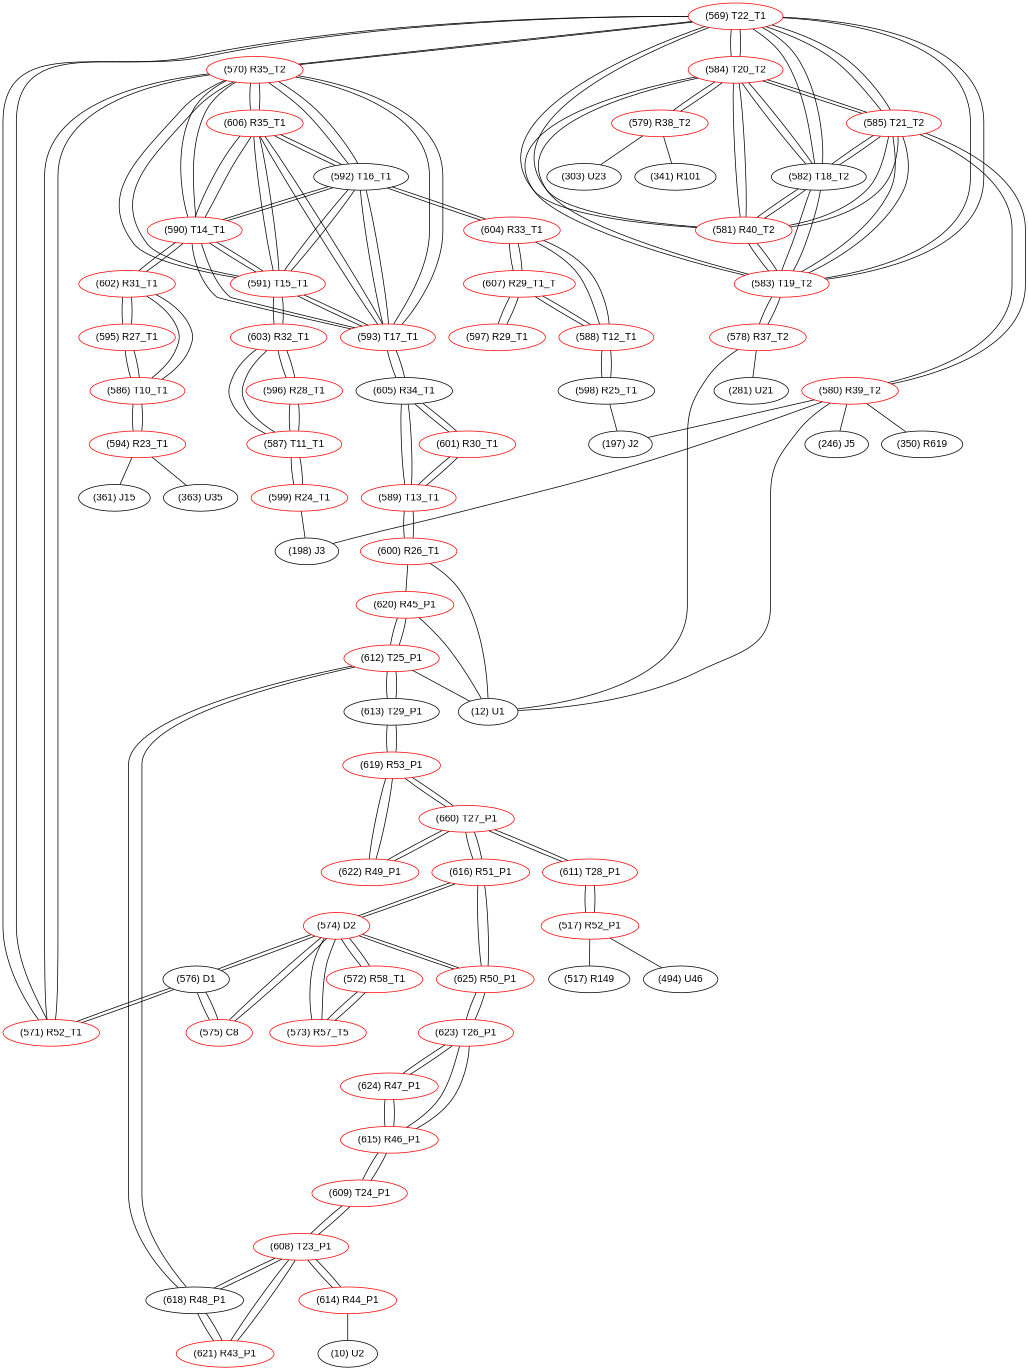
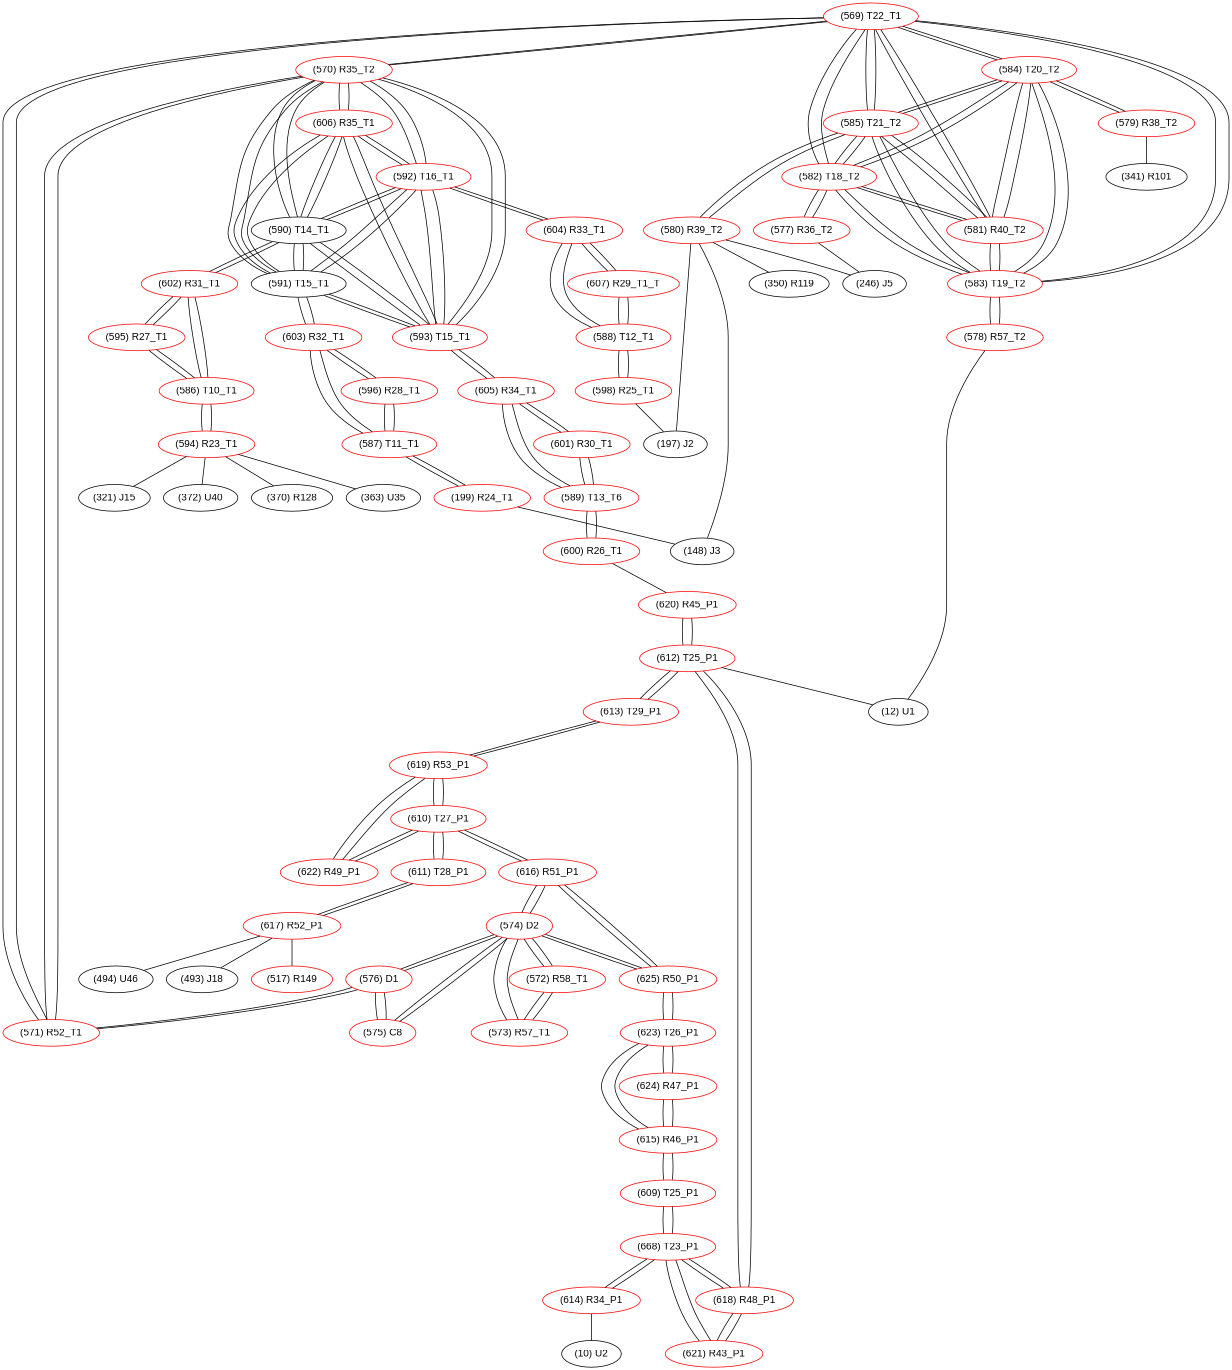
  graph {
    fontname="Liberation Sans"
    node [color=red fontname="Liberation Sans"]
    edge [fontname="Liberation Sans"]
    n1 [label="(569) T22_T1"]
    n2 [label="(570) R35_T2"]
    n3 [label="(571) R52_T1"]
    n4 [label="(584) T20_T2"]
    n5 [label="(585) T21_T2"]
    n6 [label="(583) T19_T2"]
    n7 [label="(581) R40_T2"]
-   n8 [color=black label="(582) T18_T2"]
-   n9 [label="(590) T14_T1"]
-   n10 [label="(591) T15_T1"]
-   n11 [label="(593) T17_T1"]
-   n12 [color=black label="(592) T16_T1"]
+   n8 [label="(582) T18_T2"]
+   n9 [color=black label="(590) T14_T1"]
+   n10 [color=black label="(591) T15_T1"]
+   n11 [label="(593) T15_T1"]
+   n12 [label="(592) T16_T1"]
    n13 [label="(606) R35_T1"]
-   n14 [color=black label="(576) D1"]
+   n14 [label="(576) D1"]
    n15 [label="(579) R38_T2"]
    n16 [label="(580) R39_T2"]
-   n17 [label="(578) R37_T2"]
+   n17 [label="(578) R57_T2"]
+   n18 [label="(577) R36_T2"]
    n19 [label="(602) R31_T1"]
    n20 [label="(603) R32_T1"]
-   n21 [color=black label="(605) R34_T1"]
+   n21 [label="(605) R34_T1"]
    n22 [label="(604) R33_T1"]
    n23 [label="(574) D2"]
    n24 [label="(575) C8"]
-   n25 [label="(303) U23" color=""]
    n26 [label="(341) R101" color=""]
    n27 [label="(246) J5" color=""]
    n28 [label="(12) U1" color=""]
    n29 [label="(197) J2" color=""]
-   n30 [label="(350) R619" color=""]
-   n31 [label="(198) J3" color=""]
-   n32 [label="(281) U21" color=""]
+   n30 [label="(350) R119" color=""]
+   n31 [label="(148) J3" color=""]
    n33 [label="(586) T10_T1"]
    n34 [label="(595) R27_T1"]
    n35 [label="(587) T11_T1"]
    n36 [label="(596) R28_T1"]
-   n37 [label="(589) T13_T1"]
+   n37 [label="(589) T13_T6"]
    n38 [label="(601) R30_T1"]
    n39 [label="(588) T12_T1"]
    n40 [label="(607) R29_T1_T"]
    n41 [label="(572) R58_T1"]
-   n42 [label="(573) R57_T5"]
+   n42 [label="(573) R57_T1"]
    n43 [label="(616) R51_P1"]
    n44 [label="(625) R50_P1"]
-   n45 [label="(660) T27_P1"]
+   n45 [label="(610) T27_P1"]
    n46 [label="(623) T26_P1"]
    n47 [label="(611) T28_P1"]
    n48 [label="(619) R53_P1"]
    n49 [label="(622) R49_P1"]
    n50 [label="(615) R46_P1"]
    n51 [label="(624) R47_P1"]
    n52 [label="(594) R23_T1"]
+   n53 [label="(370) R128" color=""]
    n54 [label="(363) U35" color=""]
-   n55 [label="(361) J15" color=""]
-   n57 [label="(599) R24_T1"]
-   n58 [color=black label="(598) R25_T1"]
-   n59 [label="(597) R29_T1"]
+   n55 [label="(321) J15" color=""]
+   n56 [label="(372) U40" color=""]
+   n57 [label="(199) R24_T1"]
+   n58 [label="(598) R25_T1"]
    n60 [label="(600) R26_T1"]
    n61 [label="(620) R45_P1"]
    n62 [label="(10) U2" color=""]
-   n63 [label="(608) T23_P1"]
-   n64 [color=black label="(618) R48_P1"]
+   n63 [label="(668) T23_P1"]
+   n64 [label="(618) R48_P1"]
    n65 [label="(621) R43_P1"]
-   n66 [label="(609) T24_P1"]
-   n67 [label="(614) R44_P1"]
+   n66 [label="(609) T25_P1"]
+   n67 [label="(614) R34_P1"]
    n68 [label="(612) T25_P1"]
-   n69 [color=black label="(613) T29_P1"]
-   n70 [label="(517) R52_P1"]
-   n72 [label="(517) R149" color=""]
+   n69 [label="(613) T29_P1"]
+   n70 [label="(617) R52_P1"]
+   n71 [label="(493) J18" color=""]
+   n72 [label="(517) R149"]
    n73 [label="(494) U46" color=""]
    n1 -- n2
    n1 -- n3
    n1 -- n4
    n1 -- n5
    n1 -- n6
    n1 -- n7
    n1 -- n8
    n2 -- n1
    n2 -- n3
    n2 -- n9
    n2 -- n10
    n2 -- n11
    n2 -- n12
    n2 -- n13
    n3 -- n1
    n3 -- n2
    n3 -- n14
    n4 -- n1
    n4 -- n5
    n4 -- n6
    n4 -- n7
    n4 -- n8
    n4 -- n15
    n5 -- n1
    n5 -- n4
    n5 -- n6
    n5 -- n7
    n5 -- n8
    n5 -- n16
    n6 -- n1
    n6 -- n4
    n6 -- n5
    n6 -- n7
    n6 -- n8
    n6 -- n17
    n7 -- n1
    n7 -- n4
    n7 -- n5
    n7 -- n6
    n7 -- n8
    n8 -- n1
    n8 -- n4
    n8 -- n5
    n8 -- n6
    n8 -- n7
+   n8 -- n18
    n9 -- n2
    n9 -- n10
    n9 -- n11
    n9 -- n12
    n9 -- n13
    n9 -- n19
    n10 -- n2
    n10 -- n9
    n10 -- n11
    n10 -- n12
    n10 -- n13
    n10 -- n20
    n11 -- n2
    n11 -- n9
    n11 -- n10
    n11 -- n12
    n11 -- n13
    n11 -- n21
    n12 -- n2
    n12 -- n9
    n12 -- n10
    n12 -- n11
    n12 -- n13
    n12 -- n22
    n13 -- n2
    n13 -- n9
    n13 -- n10
    n13 -- n11
    n13 -- n12
    n14 -- n3
    n14 -- n23
    n14 -- n24
    n15 -- n4
-   n15 -- n25
    n15 -- n26
    n16 -- n5
    n16 -- n27
-   n16 -- n28
    n16 -- n29
    n16 -- n30
    n16 -- n31
    n17 -- n6
    n17 -- n28
-   n17 -- n32
+   n18 -- n8
+   n18 -- n27
    n19 -- n9
    n19 -- n33
    n19 -- n34
    n20 -- n10
    n20 -- n35
    n20 -- n36
    n21 -- n11
    n21 -- n37
    n21 -- n38
    n22 -- n12
    n22 -- n39
    n22 -- n40
    n23 -- n14
    n23 -- n24
    n23 -- n41
    n23 -- n42
    n23 -- n43
    n23 -- n44
    n24 -- n14
    n24 -- n23
    n33 -- n19
    n33 -- n34
    n33 -- n52
    n34 -- n19
    n34 -- n33
    n35 -- n20
    n35 -- n36
    n35 -- n57
    n36 -- n20
    n36 -- n35
    n37 -- n21
    n37 -- n38
    n37 -- n60
    n38 -- n21
    n38 -- n37
    n39 -- n22
    n39 -- n40
    n39 -- n58
    n40 -- n22
    n40 -- n39
-   n40 -- n59
    n41 -- n23
    n41 -- n42
    n42 -- n23
    n42 -- n41
    n43 -- n23
    n43 -- n44
    n43 -- n45
    n44 -- n23
    n44 -- n43
    n44 -- n46
    n45 -- n43
    n45 -- n47
    n45 -- n48
    n45 -- n49
    n46 -- n44
    n46 -- n50
    n46 -- n51
    n47 -- n45
    n47 -- n70
    n48 -- n45
    n48 -- n49
    n48 -- n69
    n49 -- n45
    n49 -- n48
    n50 -- n46
    n50 -- n51
    n50 -- n66
    n51 -- n46
    n51 -- n50
    n52 -- n33
+   n52 -- n53
    n52 -- n54
    n52 -- n55
+   n52 -- n56
    n57 -- n31
    n57 -- n35
    n58 -- n29
    n58 -- n39
-   n59 -- n40
-   n60 -- n28
    n60 -- n37
    n60 -- n61
-   n61 -- n28
    n61 -- n68
    n63 -- n64
    n63 -- n65
    n63 -- n66
    n63 -- n67
    n64 -- n63
    n64 -- n65
    n64 -- n68
    n65 -- n63
    n65 -- n64
    n66 -- n50
    n66 -- n63
    n67 -- n62
    n67 -- n63
    n68 -- n28
    n68 -- n61
    n68 -- n64
    n68 -- n69
    n69 -- n48
    n69 -- n68
    n70 -- n47
+   n70 -- n71
    n70 -- n72
    n70 -- n73
  }
